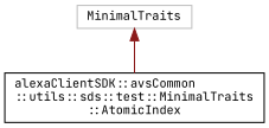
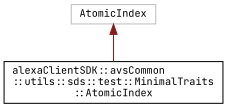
  digraph {
    rankdir=TB
    fontname="JetBrains Mono"
    node [fillcolor=white fontname="JetBrains Mono" fontsize=10 shape=record style=filled]
-   n1 [color=grey75 height=0.2 label=MinimalTraits width=0.4]
+   n1 [color=grey75 height=0.2 label=AtomicIndex width=0.4]
    n2 [color=black height=0.2 label="alexaClientSDK::avsCommon\l::utils::sds::test::MinimalTraits\l::AtomicIndex" width=0.4]
    n1 -> n2 [color=firebrick4 dir=back fontname="JetBrains Mono" fontsize=10 labelfontname=Helvetica labelfontsize=10 style=solid]
  }
